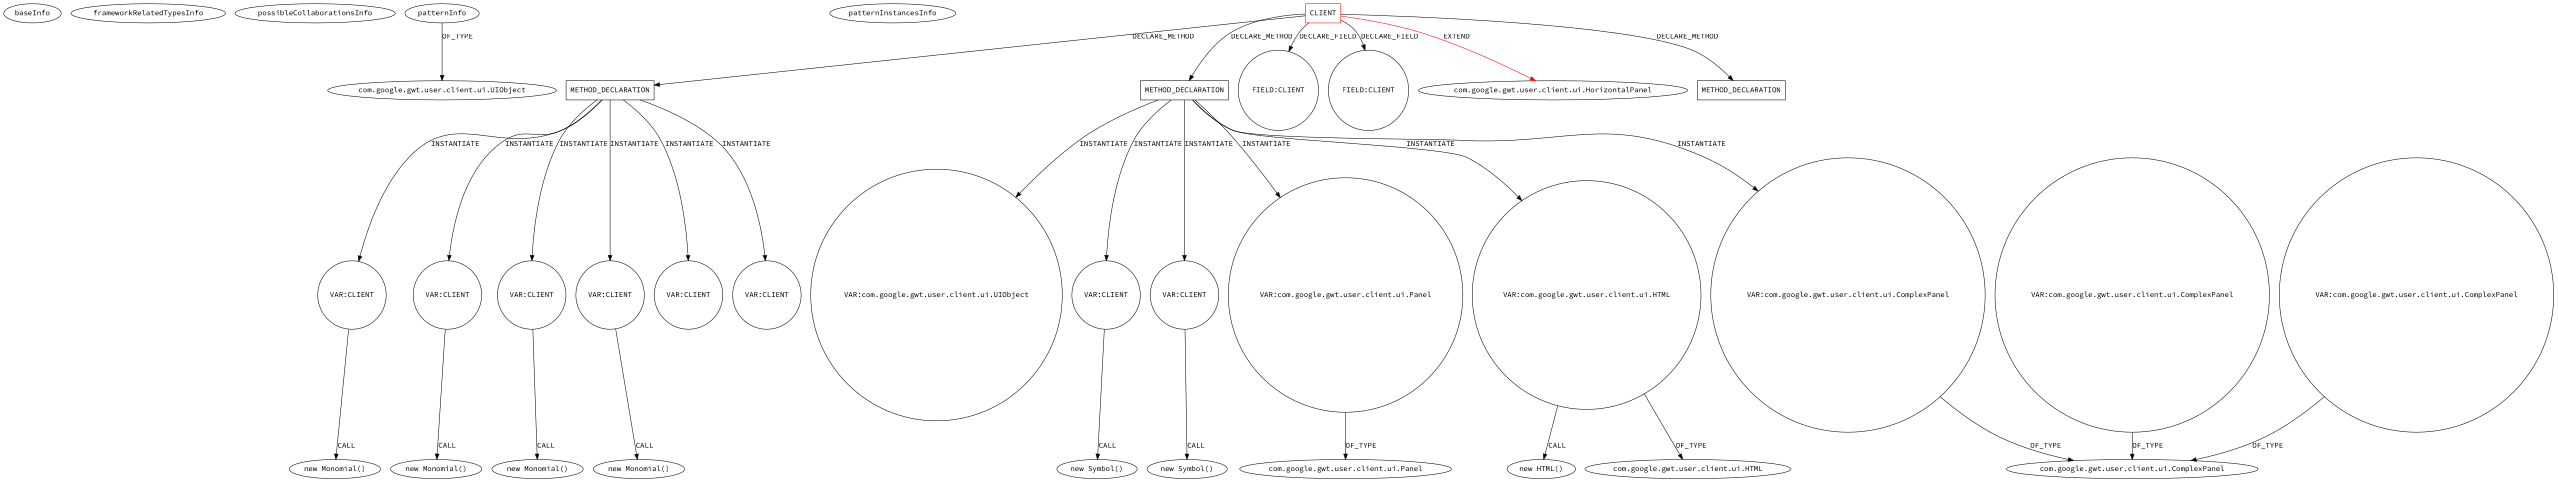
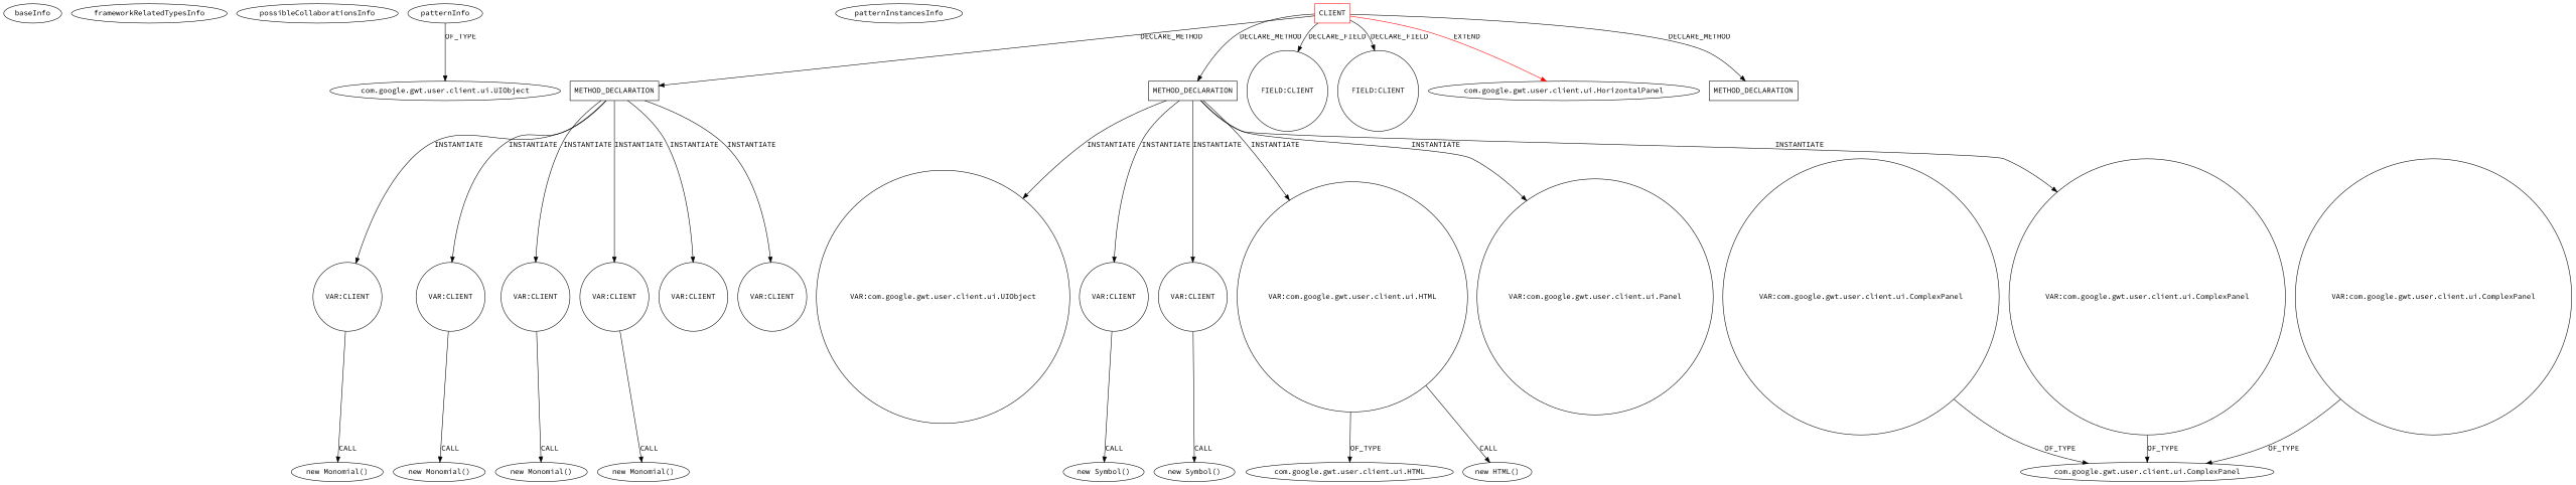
  digraph {
    fontname="Source Code Pro"
    node [fontname="Source Code Pro" isFrameworkType=false vertexType=VARIABLE_EXPRESION]
    edge [fontname="Source Code Pro"]
    baseInfo [category=pattern graphId=743 isAnonymous=false possibleRelation=false isFrameworkType="" vertexType=""]
    frameworkRelatedTypesInfo [0="com.google.gwt.user.client.ui.HorizontalPanel" isFrameworkType="" vertexType=""]
    possibleCollaborationsInfo [isFrameworkType="" vertexType=""]
    patternInfo [frequency=2.0 patternRootClient=0 isFrameworkType="" vertexType=""]
    n5 [label="com.google.gwt.user.client.ui.UIObject" vertexType=FRAMEWORK_CLASS_TYPE]
    patternInstancesInfo [0="luxferrari-AlgebrApp~/luxferrari-AlgebrApp/AlgebrApp-master/AlgebrApp/src/org/luxferrari/algebrapp/client/SubPolynomial.java~SubPolynomial~3660" 1="luxferrari-AlgebrApp~/luxferrari-AlgebrApp/AlgebrApp-master/AlgebrApp/src/org/luxferrari/algebrapp/client/Product.java~Product~3664" isFrameworkType="" vertexType=""]
    n7 [label="new Monomial()" vertexType=CONSTRUCTOR_CALL]
    n8 [label="VAR:CLIENT" shape=circle]
    n9 [label=METHOD_DECLARATION shape=box vertexType=CLIENT_METHOD_DECLARATION]
    n10 [label="VAR:CLIENT" shape=circle]
    n11 [label="VAR:CLIENT" shape=circle]
    n12 [label="VAR:CLIENT" shape=circle]
    n13 [label="VAR:CLIENT" shape=circle]
    n14 [label="VAR:CLIENT" shape=circle]
    n15 [label="new Monomial()" vertexType=CONSTRUCTOR_CALL]
    n16 [label="new Monomial()" vertexType=CONSTRUCTOR_CALL]
    n17 [label="new Monomial()" vertexType=CONSTRUCTOR_CALL]
    n18 [color=red label=CLIENT shape=box vertexType=ROOT_CLIENT_CLASS_DECLARATION]
    n19 [label=METHOD_DECLARATION shape=box vertexType=CLIENT_METHOD_DECLARATION]
    n20 [label="FIELD:CLIENT" shape=circle vertexType=FIELD_DECLARATION]
    n21 [label="FIELD:CLIENT" shape=circle vertexType=FIELD_DECLARATION]
    n22 [label="com.google.gwt.user.client.ui.HorizontalPanel" vertexType=FRAMEWORK_CLASS_TYPE]
    n23 [label=METHOD_DECLARATION shape=box vertexType=CLIENT_METHOD_DECLARATION]
    n24 [label="VAR:com.google.gwt.user.client.ui.UIObject" shape=circle]
    n25 [label="VAR:CLIENT" shape=circle]
    n26 [label="VAR:CLIENT" shape=circle]
    n27 [label="VAR:com.google.gwt.user.client.ui.ComplexPanel" shape=circle]
    n28 [label="VAR:com.google.gwt.user.client.ui.Panel" shape=circle]
    n29 [label="VAR:com.google.gwt.user.client.ui.HTML" shape=circle]
    n30 [label="new Symbol()" vertexType=CONSTRUCTOR_CALL]
    n31 [label="new Symbol()" vertexType=CONSTRUCTOR_CALL]
    n32 [label="com.google.gwt.user.client.ui.ComplexPanel" vertexType=FRAMEWORK_CLASS_TYPE]
-   n33 [label="com.google.gwt.user.client.ui.Panel" vertexType=FRAMEWORK_CLASS_TYPE]
    n34 [label="new HTML()" vertexType=CONSTRUCTOR_CALL]
    n35 [label="com.google.gwt.user.client.ui.HTML" vertexType=FRAMEWORK_CLASS_TYPE]
    n36 [label="VAR:com.google.gwt.user.client.ui.ComplexPanel" shape=circle]
    n37 [label="VAR:com.google.gwt.user.client.ui.ComplexPanel" shape=circle]
    patternInfo -> n5 [label=OF_TYPE]
    n8 -> n7 [label=CALL]
    n9 -> n8 [label=INSTANTIATE]
    n9 -> n10 [label=INSTANTIATE]
    n9 -> n11 [label=INSTANTIATE]
    n9 -> n12 [label=INSTANTIATE]
    n9 -> n13 [label=INSTANTIATE]
    n9 -> n14 [label=INSTANTIATE]
    n10 -> n15 [label=CALL]
    n11 -> n16 [label=CALL]
    n12 -> n17 [label=CALL]
    n18 -> n9 [label=DECLARE_METHOD]
    n18 -> n19 [label=DECLARE_METHOD]
    n18 -> n20 [label=DECLARE_FIELD]
    n18 -> n21 [label=DECLARE_FIELD]
    n18 -> n22 [color=red label=EXTEND]
    n18 -> n23 [label=DECLARE_METHOD]
    n19 -> n24 [label=INSTANTIATE]
    n19 -> n25 [label=INSTANTIATE]
    n19 -> n26 [label=INSTANTIATE]
    n19 -> n27 [label=INSTANTIATE]
    n19 -> n28 [label=INSTANTIATE]
    n19 -> n29 [label=INSTANTIATE]
    n25 -> n30 [label=CALL]
    n26 -> n31 [label=CALL]
    n27 -> n32 [label=OF_TYPE]
-   n28 -> n33 [label=OF_TYPE]
    n29 -> n34 [label=CALL]
    n29 -> n35 [label=OF_TYPE]
    n36 -> n32 [label=OF_TYPE]
    n37 -> n32 [label=OF_TYPE]
  }
